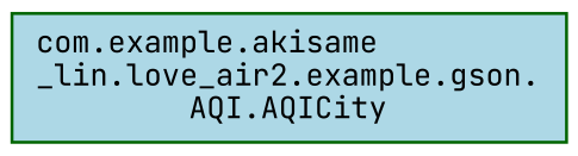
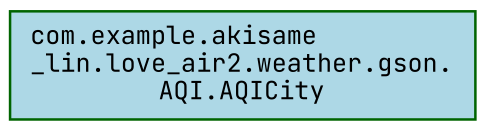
  digraph {
    rankdir=TB
    fontname="JetBrains Mono"
-   n1 [color=darkgreen fillcolor=lightblue fontname="JetBrains Mono" fontsize=10 height=0.2 label="com.example.akisame\l_lin.love_air2.example.gson.\lAQI.AQICity" shape=record style=filled width=0.4]
+   n1 [color=darkgreen fillcolor=lightblue fontname="JetBrains Mono" fontsize=10 height=0.2 label="com.example.akisame\l_lin.love_air2.weather.gson.\lAQI.AQICity" shape=record style=filled width=0.4]
  }
